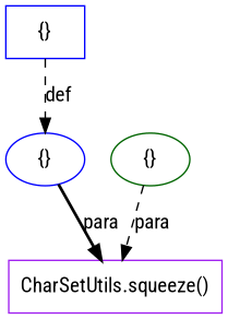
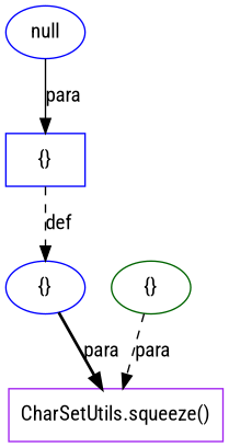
  digraph {
    fontname="Roboto Condensed"
    node [shape=ellipse color=blue fontname="Roboto Condensed"]
    edge [style=dashed fontname="Roboto Condensed"]
    n1 [label="CharSetUtils.squeeze()" shape=box color=purple]
    n2 [label="{}"]
    n3 [label="{}" color=darkgreen]
    n4 [label="{}" shape=box]
+   n5 [label=null]
    n2 -> n1 [label=para style=bold]
    n3 -> n1 [label=para]
    n4 -> n2 [label=def]
+   n5 -> n4 [label=para style=solid]
  }
